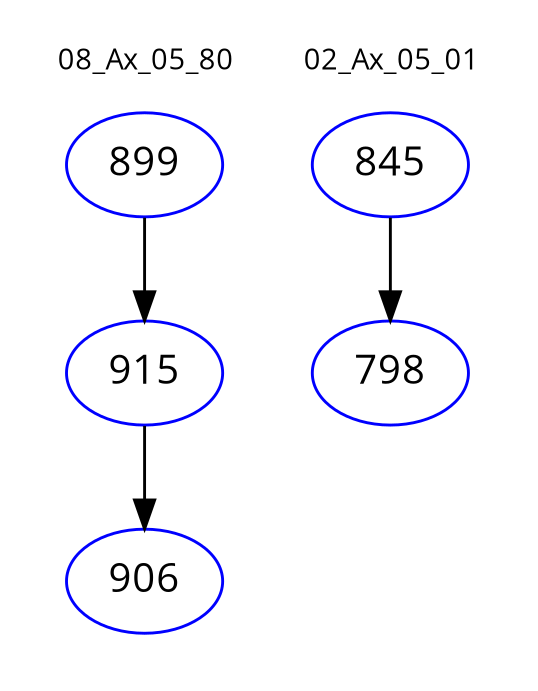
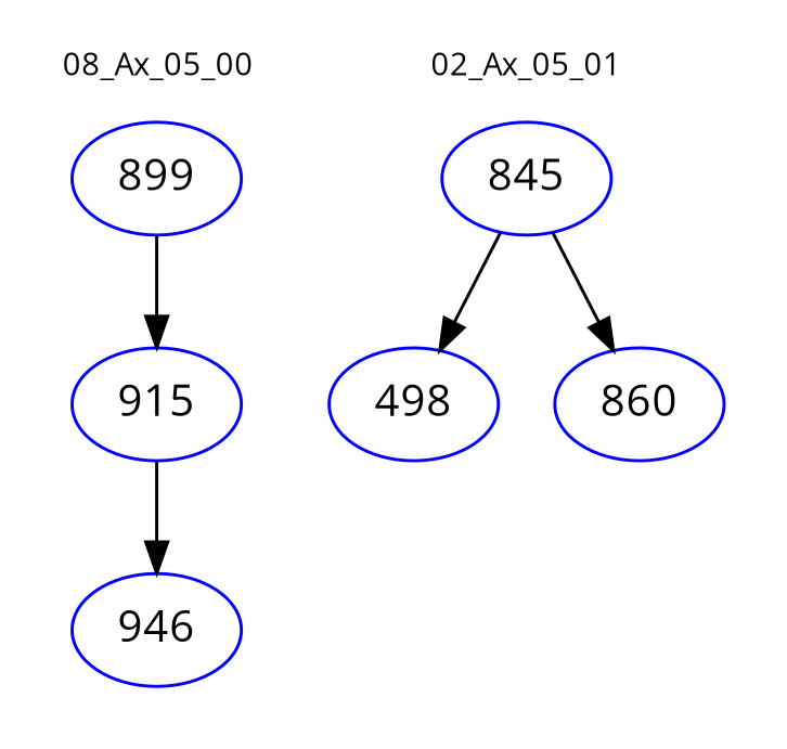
  digraph {
    fontname="Open Sans"
    node [color=blue fontname="Open Sans"]
    edge [color=black fontname="Open Sans"]
    n1 [label=899]
-   n2 [label=906]
+   n2 [label=946]
    n3 [label=915]
    n4 [label=845]
-   n5 [label=798]
+   n5 [label=498]
+   n6 [label=860]
    subgraph cluster_1 {
      color=white
      fontsize=10
-     label="08_Ax_05_80"
+     label="08_Ax_05_00"
      n1
      n2
      n3
    }
    subgraph cluster_2 {
      color=white
      fontsize=10
      label="02_Ax_05_01"
      n4
      n5
+     n6
    }
    n1 -> n3
    n3 -> n2
    n4 -> n5
+   n4 -> n6
  }
